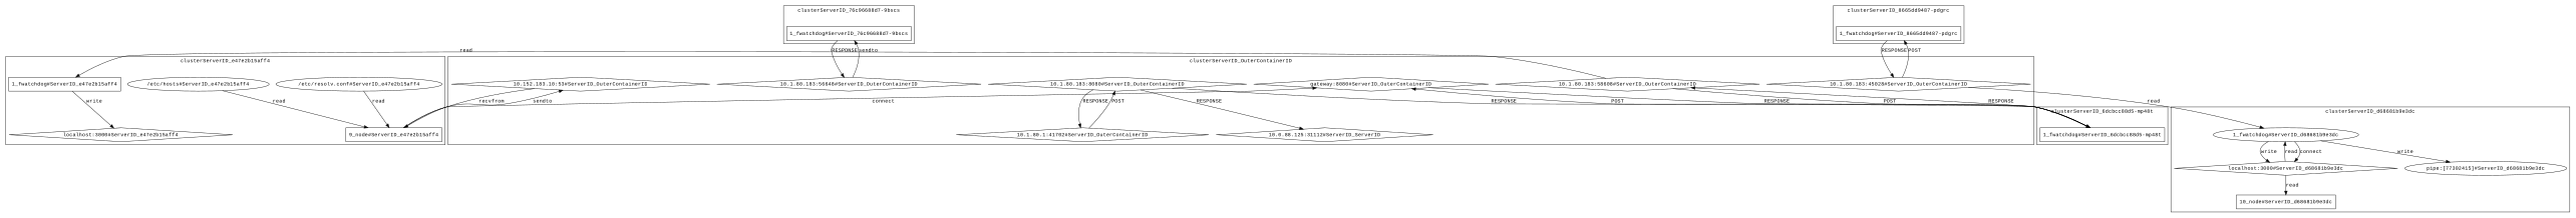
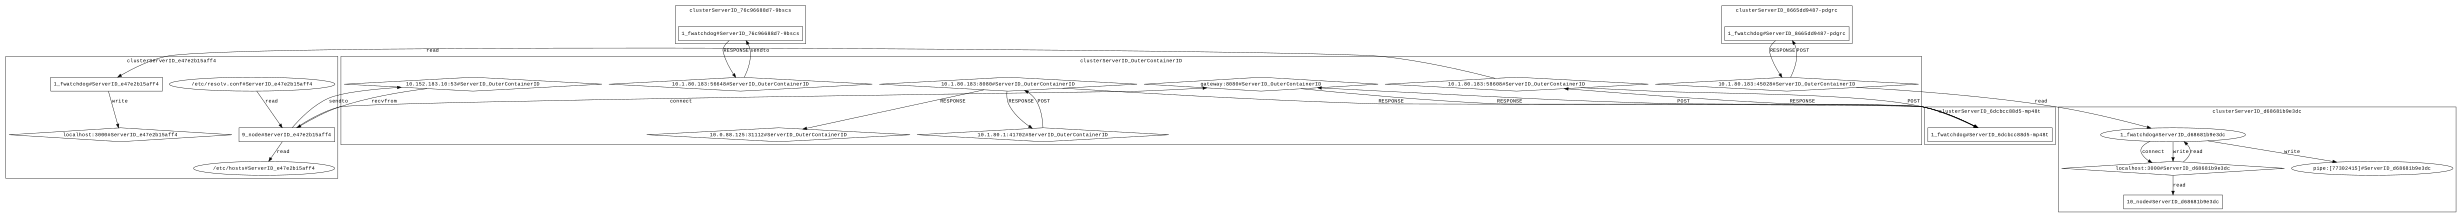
  digraph {
    fontname="Liberation Mono"
    node [fontname="Liberation Mono" shape=diamond]
    edge [fontname="Liberation Mono"]
    "1_fwatchdog#ServerID_6dcbcc88d5-mp48t" [shape=box]
    "1_fwatchdog#ServerID_76c96688d7-9bscs" [shape=box]
    "1_fwatchdog#ServerID_8665dd9487-pdgrc" [shape=box]
    "10.1.80.183:8080#ServerID_OuterContainerID"
    "10.1.80.183:45028#ServerID_OuterContainerID"
    "gateway:8080#ServerID_OuterContainerID"
    "10.1.80.183:58608#ServerID_OuterContainerID"
    "10.1.80.183:56648#ServerID_OuterContainerID"
    "10.152.183.10:53#ServerID_OuterContainerID"
    "10.1.80.1:41702#ServerID_OuterContainerID"
-   "10.0.88.125:31112#ServerID_OuterContainerID" [label="10.0.88.125:31112#ServerID_ServerID"]
+   "10.0.88.125:31112#ServerID_OuterContainerID"
    "1_fwatchdog#ServerID_d68681b9e3dc" [shape=ellipse]
    "localhost:3000#ServerID_d68681b9e3dc"
    "10_node#ServerID_d68681b9e3dc" [shape=box]
    "pipe:[77302415]#ServerID_d68681b9e3dc" [shape=ellipse]
    "1_fwatchdog#ServerID_e47e2b15aff4" [shape=box]
    "localhost:3000#ServerID_e47e2b15aff4"
    "/etc/hosts#ServerID_e47e2b15aff4" [shape=ellipse]
    "9_node#ServerID_e47e2b15aff4" [shape=box]
    "/etc/resolv.conf#ServerID_e47e2b15aff4" [shape=ellipse]
    subgraph cluster_1 {
      label="clusterServerID_6dcbcc88d5-mp48t"
      "1_fwatchdog#ServerID_6dcbcc88d5-mp48t"
    }
    subgraph cluster_2 {
      label="clusterServerID_76c96688d7-9bscs"
      "1_fwatchdog#ServerID_76c96688d7-9bscs"
    }
    subgraph cluster_3 {
      label="clusterServerID_8665dd9487-pdgrc"
      "1_fwatchdog#ServerID_8665dd9487-pdgrc"
    }
    subgraph cluster_4 {
      label=clusterServerID_OuterContainerID
      "10.1.80.183:8080#ServerID_OuterContainerID"
      "10.1.80.183:45028#ServerID_OuterContainerID"
      "gateway:8080#ServerID_OuterContainerID"
      "10.1.80.183:58608#ServerID_OuterContainerID"
      "10.1.80.183:56648#ServerID_OuterContainerID"
      "10.152.183.10:53#ServerID_OuterContainerID"
      "10.1.80.1:41702#ServerID_OuterContainerID"
      "10.0.88.125:31112#ServerID_OuterContainerID"
    }
    subgraph cluster_5 {
      label=clusterServerID_d68681b9e3dc
      "1_fwatchdog#ServerID_d68681b9e3dc"
      "localhost:3000#ServerID_d68681b9e3dc"
      "10_node#ServerID_d68681b9e3dc"
      "pipe:[77302415]#ServerID_d68681b9e3dc"
    }
    subgraph cluster_6 {
      label=clusterServerID_e47e2b15aff4
      "1_fwatchdog#ServerID_e47e2b15aff4"
      "localhost:3000#ServerID_e47e2b15aff4"
      "/etc/hosts#ServerID_e47e2b15aff4"
      "9_node#ServerID_e47e2b15aff4"
      "/etc/resolv.conf#ServerID_e47e2b15aff4"
    }
    "1_fwatchdog#ServerID_6dcbcc88d5-mp48t" -> "gateway:8080#ServerID_OuterContainerID" [label=POST]
    "1_fwatchdog#ServerID_6dcbcc88d5-mp48t" -> "10.1.80.183:58608#ServerID_OuterContainerID" [label=RESPONSE]
    "1_fwatchdog#ServerID_76c96688d7-9bscs" -> "10.1.80.183:56648#ServerID_OuterContainerID" [label=RESPONSE]
    "1_fwatchdog#ServerID_8665dd9487-pdgrc" -> "10.1.80.183:45028#ServerID_OuterContainerID" [label=RESPONSE]
    "10.1.80.183:8080#ServerID_OuterContainerID" -> "1_fwatchdog#ServerID_6dcbcc88d5-mp48t" [label=RESPONSE]
    "10.1.80.183:8080#ServerID_OuterContainerID" -> "10.1.80.1:41702#ServerID_OuterContainerID" [label=RESPONSE]
    "10.1.80.183:8080#ServerID_OuterContainerID" -> "10.0.88.125:31112#ServerID_OuterContainerID" [label=RESPONSE]
    "10.1.80.183:45028#ServerID_OuterContainerID" -> "1_fwatchdog#ServerID_8665dd9487-pdgrc" [label=POST]
    "10.1.80.183:45028#ServerID_OuterContainerID" -> "1_fwatchdog#ServerID_d68681b9e3dc" [label=read]
    "gateway:8080#ServerID_OuterContainerID" -> "1_fwatchdog#ServerID_6dcbcc88d5-mp48t" [label=RESPONSE]
    "10.1.80.183:58608#ServerID_OuterContainerID" -> "1_fwatchdog#ServerID_6dcbcc88d5-mp48t" [label=POST]
    "10.1.80.183:58608#ServerID_OuterContainerID" -> "1_fwatchdog#ServerID_e47e2b15aff4" [label=read]
    "10.1.80.183:56648#ServerID_OuterContainerID" -> "1_fwatchdog#ServerID_76c96688d7-9bscs" [label=sendto]
    "10.152.183.10:53#ServerID_OuterContainerID" -> "9_node#ServerID_e47e2b15aff4" [label=recvfrom]
    "10.1.80.1:41702#ServerID_OuterContainerID" -> "10.1.80.183:8080#ServerID_OuterContainerID" [label=POST]
    "1_fwatchdog#ServerID_d68681b9e3dc" -> "localhost:3000#ServerID_d68681b9e3dc" [label=connect]
    "1_fwatchdog#ServerID_d68681b9e3dc" -> "localhost:3000#ServerID_d68681b9e3dc" [label=write]
    "1_fwatchdog#ServerID_d68681b9e3dc" -> "pipe:[77302415]#ServerID_d68681b9e3dc" [label=write]
    "localhost:3000#ServerID_d68681b9e3dc" -> "1_fwatchdog#ServerID_d68681b9e3dc" [label=read]
    "localhost:3000#ServerID_d68681b9e3dc" -> "10_node#ServerID_d68681b9e3dc" [label=read]
    "1_fwatchdog#ServerID_e47e2b15aff4" -> "localhost:3000#ServerID_e47e2b15aff4" [label=write]
-   "/etc/hosts#ServerID_e47e2b15aff4" -> "9_node#ServerID_e47e2b15aff4" [label=read]
+   "9_node#ServerID_e47e2b15aff4" -> "/etc/hosts#ServerID_e47e2b15aff4" [label=read]
    "9_node#ServerID_e47e2b15aff4" -> "gateway:8080#ServerID_OuterContainerID" [label=connect]
    "9_node#ServerID_e47e2b15aff4" -> "10.152.183.10:53#ServerID_OuterContainerID" [label=sendto]
    "/etc/resolv.conf#ServerID_e47e2b15aff4" -> "9_node#ServerID_e47e2b15aff4" [label=read]
  }
